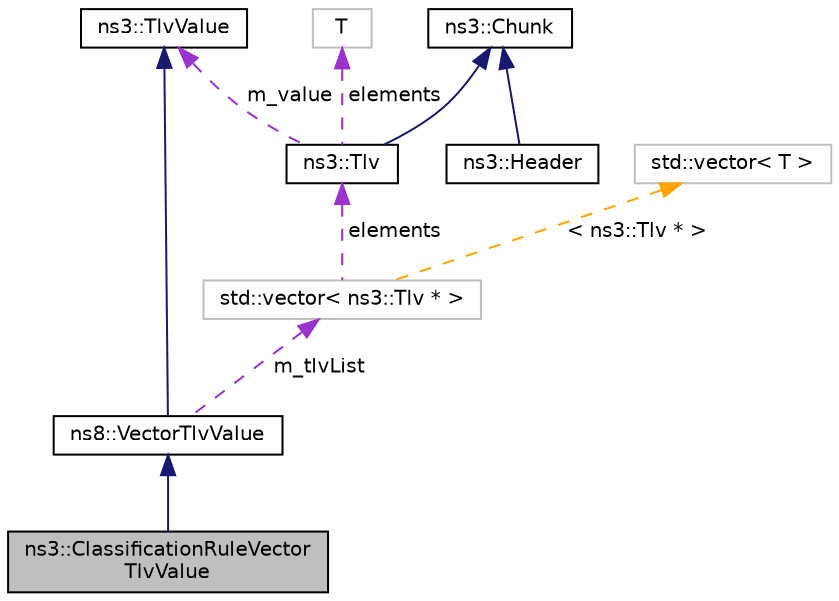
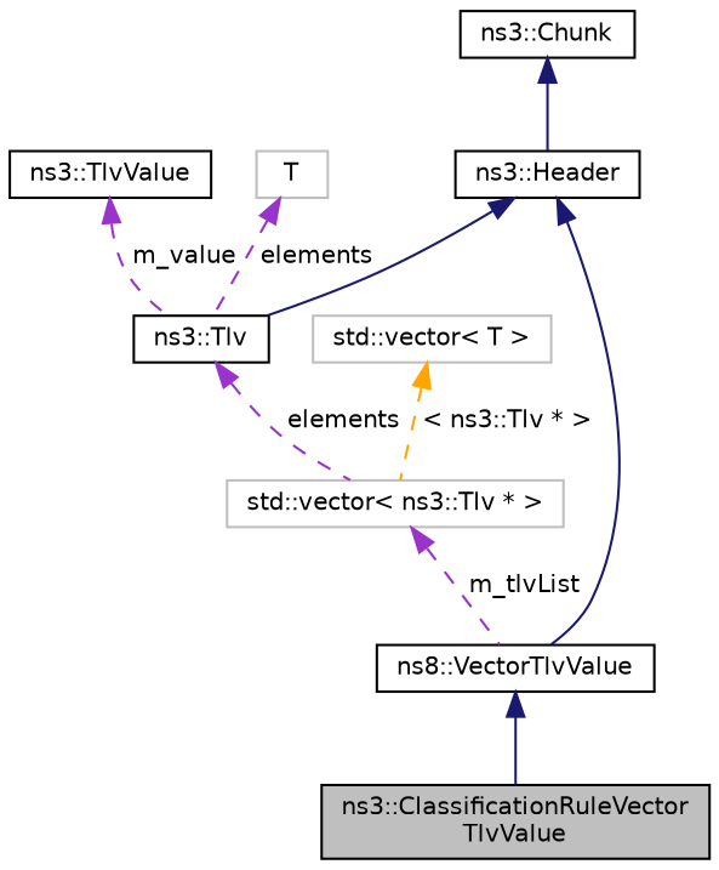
  digraph {
    node [color=black fillcolor=white fontname=Helvetica fontsize=10 shape=record style=filled]
    edge [color=midnightblue dir=back fontname=Helvetica fontsize=10 labelfontname=Helvetica labelfontsize=10 style=dashed]
    n1 [fillcolor=grey75 fontcolor=black height=0.2 label="ns3::ClassificationRuleVector\lTlvValue" width=0.4]
    n2 [height=0.2 label="ns8::VectorTlvValue" width=0.4]
    n3 [height=0.2 label="ns3::TlvValue" width=0.4]
    n4 [height=0.2 label="ns3::Tlv" width=0.4]
    n5 [color=grey75 height=0.2 label="std::vector\< ns3::Tlv * \>" width=0.4]
    n6 [height=0.2 label="ns3::Header" width=0.4]
    n7 [height=0.2 label="ns3::Chunk" width=0.4]
    n8 [color=grey75 height=0.2 label="std::vector\< T \>" width=0.4]
    n9 [color=grey75 height=0.2 label=T width=0.4]
    n2 -> n1 [style=solid]
-   n3 -> n2 [style=solid]
+   n6 -> n2 [style=solid]
    n3 -> n4 [color=darkorchid3 label=" m_value"]
    n4 -> n5 [color=darkorchid3 label=" elements"]
    n5 -> n2 [color=darkorchid3 label=" m_tlvList"]
-   n7 -> n4 [style=solid]
+   n6 -> n4 [style=solid]
    n7 -> n6 [style=solid]
    n8 -> n5 [color=orange label=" \< ns3::Tlv * \>"]
    n9 -> n4 [color=darkorchid3 label=" elements"]
  }
